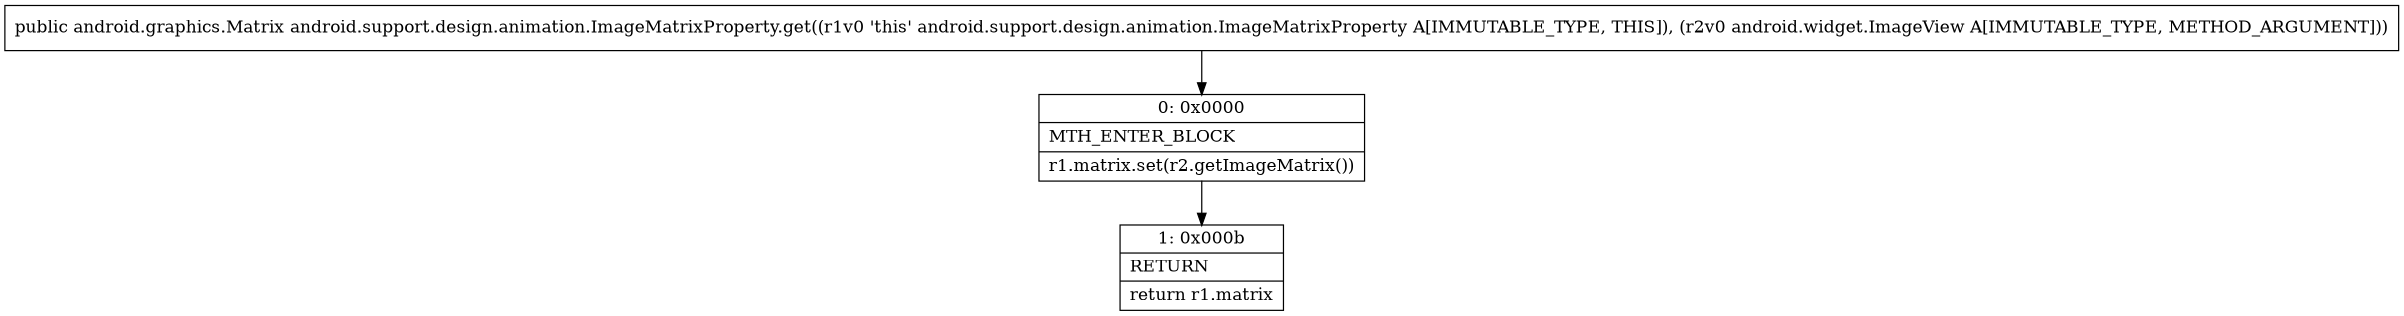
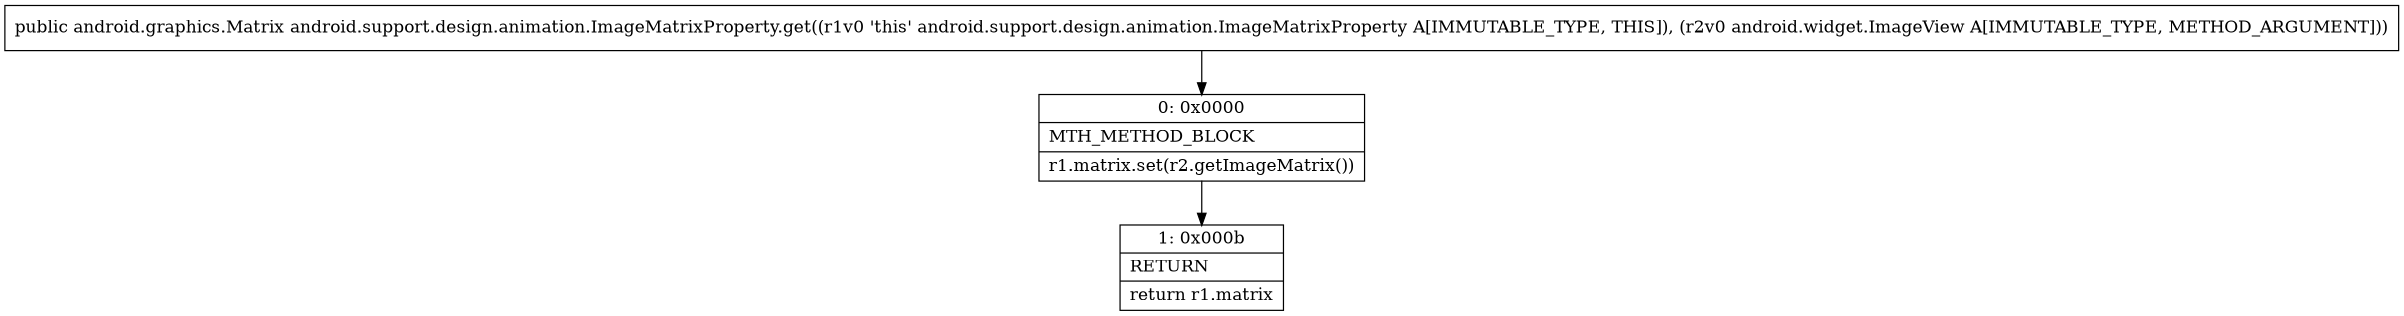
  digraph {
    node [shape=record]
-   n1 [label="{0\:\ 0x0000|MTH_ENTER_BLOCK\l|r1.matrix.set(r2.getImageMatrix())\l}"]
+   n1 [label="{0\:\ 0x0000|MTH_METHOD_BLOCK\l|r1.matrix.set(r2.getImageMatrix())\l}"]
    n2 [label="{1\:\ 0x000b|RETURN\l|return r1.matrix\l}"]
    n3 [label="{public android.graphics.Matrix android.support.design.animation.ImageMatrixProperty.get((r1v0 'this' android.support.design.animation.ImageMatrixProperty A[IMMUTABLE_TYPE, THIS]), (r2v0 android.widget.ImageView A[IMMUTABLE_TYPE, METHOD_ARGUMENT])) }"]
    n1 -> n2
    n3 -> n1
  }
